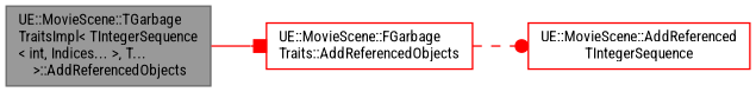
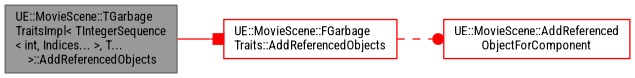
  digraph {
    rankdir=LR
    fontname="Roboto Condensed"
    node [color=red fillcolor=white fontname="Roboto Condensed" fontsize=10 shape=box style=filled]
    edge [color=red fontname="Roboto Condensed" fontsize=10 labelfontname=Helvetica labelfontsize=10]
    n1 [color=gray40 fillcolor=grey60 fontcolor=black height=0.2 label="UE::MovieScene::TGarbage\lTraitsImpl\< TIntegerSequence\l\< int, Indices... \>, T...\l \>::AddReferencedObjects" width=0.4]
    n2 [height=0.2 label="UE::MovieScene::FGarbage\lTraits::AddReferencedObjects" width=0.4]
-   n3 [height=0.2 label="UE::MovieScene::AddReferenced\lTIntegerSequence" width=0.4]
+   n3 [height=0.2 label="UE::MovieScene::AddReferenced\lObjectForComponent" width=0.4]
    n1 -> n2 [style=solid arrowhead=box]
    n2 -> n3 [style=dashed arrowhead=dot]
  }
